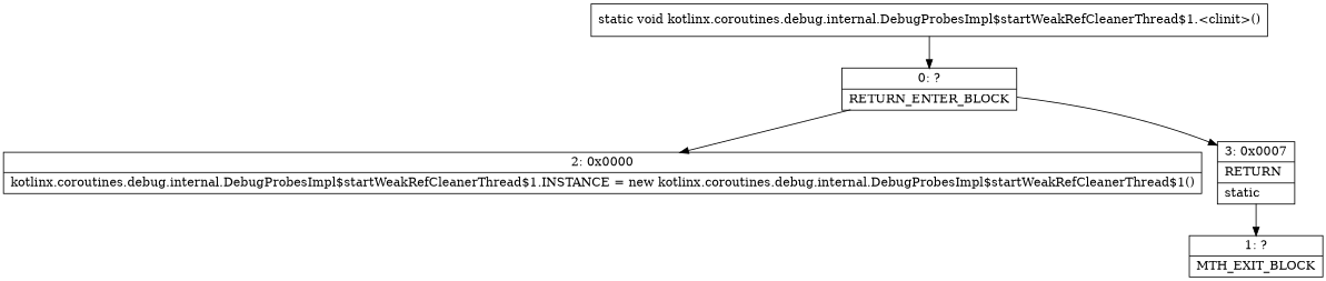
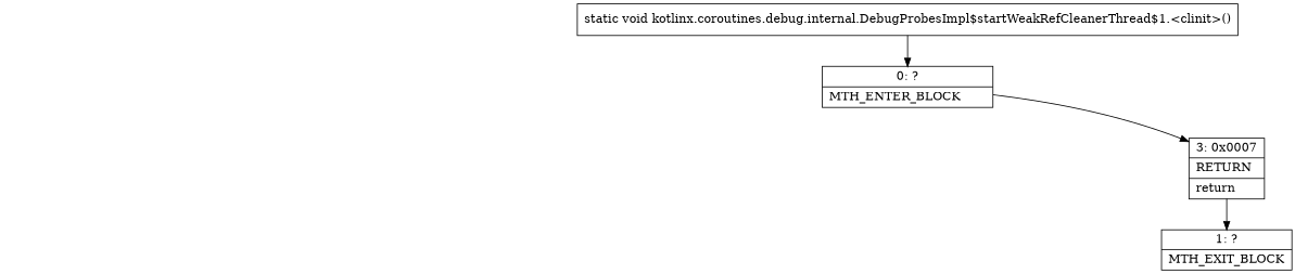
  digraph {
    node [shape=record]
-   n1 [label="{0\:\ ?|RETURN_ENTER_BLOCK\l}"]
-   n2 [label="{2\:\ 0x0000|kotlinx.coroutines.debug.internal.DebugProbesImpl$startWeakRefCleanerThread$1.INSTANCE = new kotlinx.coroutines.debug.internal.DebugProbesImpl$startWeakRefCleanerThread$1()\l}"]
-   n3 [label="{3\:\ 0x0007|RETURN\l|static\l}"]
+   n1 [label="{0\:\ ?|MTH_ENTER_BLOCK\l}"]
+   n3 [label="{3\:\ 0x0007|RETURN\l|return\l}"]
    n4 [label="{1\:\ ?|MTH_EXIT_BLOCK\l}"]
    n5 [label="{static void kotlinx.coroutines.debug.internal.DebugProbesImpl$startWeakRefCleanerThread$1.\<clinit\>() }"]
-   n1 -> n2
    n1 -> n3
    n3 -> n4
    n5 -> n1
  }
